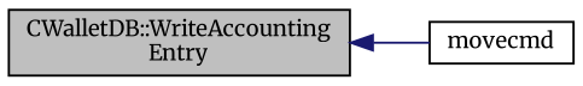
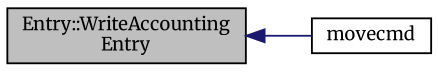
  digraph {
    rankdir=LR
    fontname=Merriweather
    node [color=black fontname=Merriweather fontsize=10 shape=record style=filled]
-   n1 [fillcolor=grey75 fontcolor=black height=0.2 label="CWalletDB::WriteAccounting\lEntry" width=0.4]
+   n1 [fillcolor=grey75 fontcolor=black height=0.2 label="Entry::WriteAccounting\lEntry" width=0.4]
    n2 [fillcolor=white height=0.2 label=movecmd width=0.4]
    n1 -> n2 [color=midnightblue dir=back fontname=Merriweather fontsize=10 labelfontname=Helvetica labelfontsize=10 style=solid]
  }
